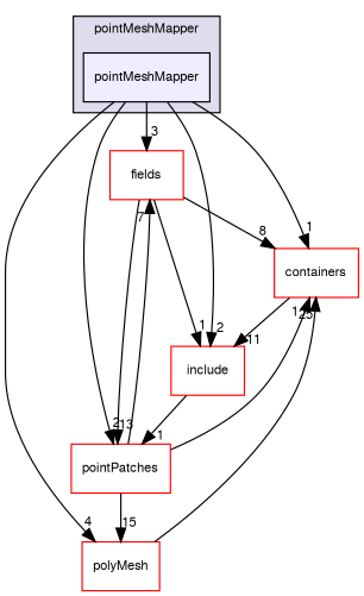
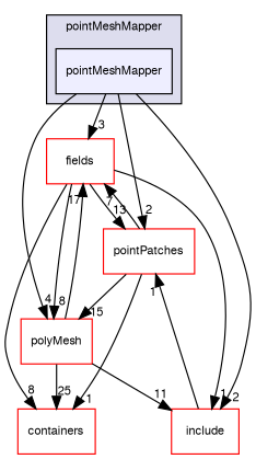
  digraph {
    compound=true
    node [fontname=FreeSans fontsize=10 shape=box color=red]
    edge [headlabel=1 labeldistance=1.5 labelfontname=FreeSans labelfontsize=10]
    n1 [fillcolor="#eeeeff" label=pointMeshMapper pencolor=black style=filled color=""]
    n2 [label=fields]
    n3 [label=containers]
    n4 [label=pointPatches]
    n5 [label=polyMesh]
    n6 [label=include]
    subgraph cluster_1 {
      bgcolor="#ddddee"
      fontname=FreeSans
      fontsize=10
      label=pointMeshMapper
      pencolor=black
      n1
    }
    n1 -> n2 [headlabel=3]
-   n1 -> n3
    n1 -> n4 [headlabel=2]
    n1 -> n5 [headlabel=4]
    n1 -> n6 [headlabel=2]
    n2 -> n3 [headlabel=8]
    n2 -> n4 [headlabel=13]
+   n2 -> n5 [headlabel=8]
    n2 -> n6
    n4 -> n2 [headlabel=7]
    n4 -> n3
    n4 -> n5 [headlabel=15]
+   n5 -> n2 [headlabel=17]
    n5 -> n3 [headlabel=25]
-   n3 -> n6 [headlabel=11]
+   n5 -> n6 [headlabel=11]
    n6 -> n4
  }
